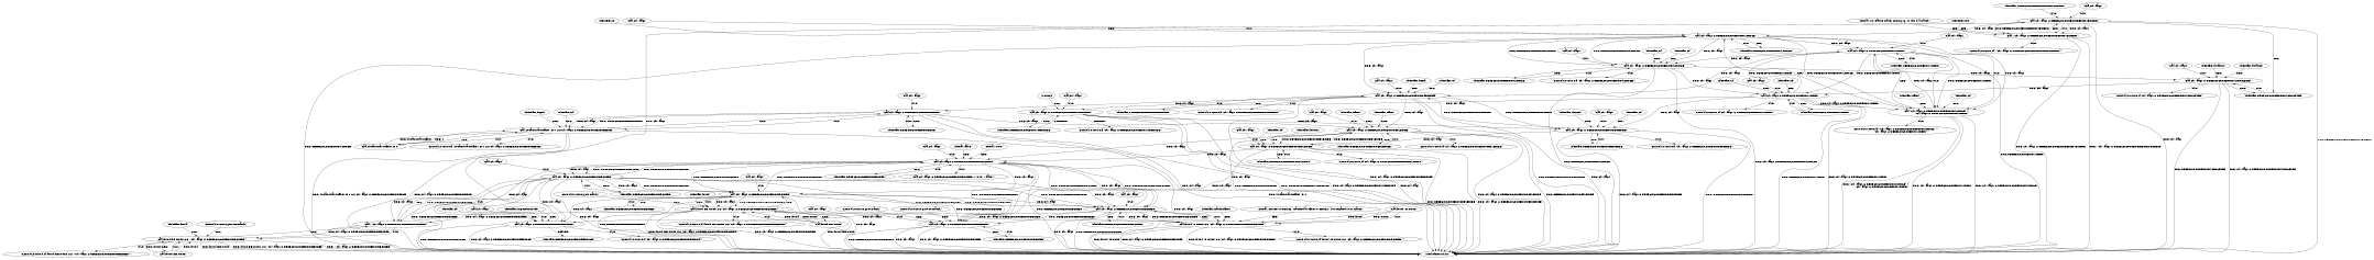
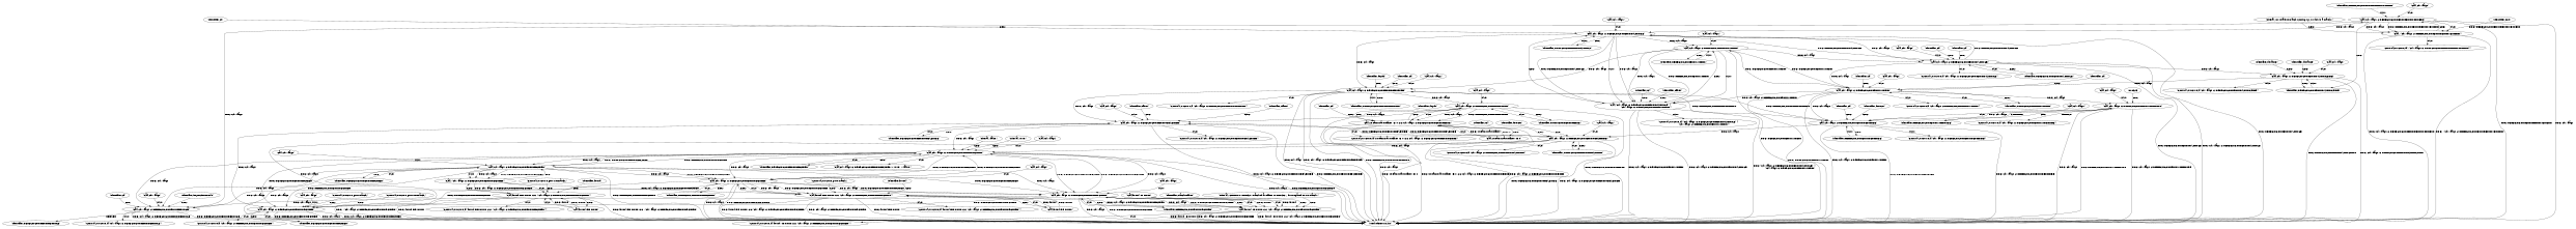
  digraph {
    fontname="DejaVu Serif"
    node [fontname="DejaVu Serif"]
    edge [fontname="DejaVu Serif"]
    n1 [label="(Call,cd->flags & DETECT_CONTENT_RELATIVE_NEXT)"]
    n2 [label="(Call,cd->flags & DETECT_CONTENT_DISTANCE)"]
    n3 [label="(Call,!(cd->flags & DETECT_CONTENT_RELATIVE_NEXT))"]
    n4 [label="(MethodReturn,int)"]
    n5 [label="(Identifier,DETECT_CONTENT_DISTANCE_BE)"]
    n6 [label="(Call,cd->flags & DETECT_CONTENT_DEPTH_BE)"]
    n7 [label="(Call,cd->flags & DETECT_CONTENT_WITHIN)"]
    n8 [label="(Call,cd->flags & DETECT_CONTENT_DISTANCE)"]
    n9 [label="(Call,(cd->flags & DETECT_CONTENT_DISTANCE) ||\n                (cd->flags & DETECT_CONTENT_WITHIN))"]
    n10 [label="(Identifier,DETECT_CONTENT_DISTANCE)"]
    n11 [label="(ControlStructure,if (!(cd->flags & DETECT_CONTENT_RELATIVE_NEXT)))"]
    n12 [label="(Identifier,DETECT_CONTENT_RELATIVE_NEXT)"]
    n13 [label="(Call,cd->flags & DETECT_CONTENT_REPLACE)"]
    n14 [label="(Identifier,DETECT_CONTENT_REPLACE)"]
    n15 [label="(ControlStructure,if (cd->flags & DETECT_CONTENT_REPLACE))"]
    n16 [label="(Call,cd->flags & DETECT_CONTENT_NEGATED)"]
    n17 [label="(Call,cd->flags & DETECT_CONTENT_NEGATED)"]
    n18 [label="(Call,cd->flags & DETECT_CONTENT_NEGATED)"]
    n19 [label="(Call,cd->flags & DETECT_CONTENT_NEGATED)"]
    n20 [label="(Call,cd->flags & DETECT_CONTENT_NEGATED)"]
    n21 [label="(Identifier,DETECT_CONTENT_NEGATED)"]
    n22 [label="(Call,cd->flags & DETECT_CONTENT_NEGATED ? \"true\" : \"false\")"]
    n23 [label="(Call,!(cd->flags & DETECT_CONTENT_NEGATED))"]
    n24 [label="(Identifier,DETECT_CONTENT_NEGATED)"]
    n25 [label="(Call,found != NULL && (cd->flags & DETECT_CONTENT_NEGATED))"]
    n26 [label="(Identifier,DETECT_CONTENT_NEGATED)"]
    n27 [label="(Call,found == NULL && (cd->flags & DETECT_CONTENT_NEGATED))"]
    n28 [label="(Identifier,DETECT_CONTENT_NEGATED)"]
+   n29 [label="(ControlStructure,if (cd->flags & DETECT_CONTENT_NEGATED))"]
    n30 [label="(Identifier,DETECT_CONTENT_NEGATED)"]
    n31 [label="(Call,cd->flags & DETECT_CONTENT_OFFSET_BE)"]
    n32 [label="(Call,cd->flags & DETECT_CONTENT_OFFSET_BE)"]
    n33 [label="(Identifier,DETECT_CONTENT_OFFSET_BE)"]
    n34 [label="(ControlStructure,if (cd->flags & DETECT_CONTENT_OFFSET_BE))"]
    n35 [label="(Identifier,DETECT_CONTENT_OFFSET_BE)"]
    n36 [label="(ControlStructure,if (cd->flags & DETECT_CONTENT_OFFSET_BE))"]
    n37 [label="(Call,cd->flags & DETECT_CONTENT_DEPTH)"]
    n38 [label="(Call,stream_start_offset != 0 && cd->flags & DETECT_CONTENT_DEPTH)"]
-   n39 [label="(Identifier,DETECT_CONTENT_DEPTH)"]
+   n39 [label="(Identifier,NULL_CONTENT_DEPTH)"]
    n40 [label="(ControlStructure,if (stream_start_offset != 0 && cd->flags & DETECT_CONTENT_DEPTH))"]
    n41 [label="(Call,stream_start_offset != 0)"]
    n42 [label="(Call,cd->flags & DETECT_CONTENT_DEPTH_BE)"]
    n43 [label="(Identifier,DETECT_CONTENT_DEPTH_BE)"]
    n44 [label="(ControlStructure,if (cd->flags & DETECT_CONTENT_DEPTH_BE))"]
    n45 [label="(ControlStructure,if (cd->flags & DETECT_CONTENT_DEPTH_BE))"]
    n46 [label="(Identifier,DETECT_CONTENT_DEPTH_BE)"]
    n47 [label="(Call,cd->flags & DETECT_CONTENT_WITHIN)"]
    n48 [label="(Identifier,DETECT_CONTENT_WITHIN)"]
    n49 [label="(Call,cd->flags & DETECT_CONTENT_DISTANCE_BE)"]
    n50 [label="(ControlStructure,if (cd->flags & DETECT_CONTENT_DISTANCE))"]
    n51 [label="(Identifier,DETECT_CONTENT_DISTANCE)"]
    n52 [label="(Call,cd->flags & DETECT_CONTENT_WITHIN_BE)"]
    n53 [label="(ControlStructure,if (cd->flags & DETECT_CONTENT_WITHIN))"]
    n54 [label="(Identifier,DETECT_CONTENT_WITHIN)"]
    n55 [label="(ControlStructure,if ((cd->flags & DETECT_CONTENT_DISTANCE) ||\n                (cd->flags & DETECT_CONTENT_WITHIN)))"]
    n56 [label="(ControlStructure,if (cd->flags & DETECT_CONTENT_DISTANCE_BE))"]
    n57 [label="(ControlStructure,if (cd->flags & DETECT_CONTENT_WITHIN_BE))"]
    n58 [label="(Identifier,DETECT_CONTENT_WITHIN_BE)"]
    n59 [label="(Call,found == NULL && !(cd->flags & DETECT_CONTENT_NEGATED))"]
    n60 [label="(ControlStructure,if (found != NULL && (cd->flags & DETECT_CONTENT_NEGATED)))"]
    n61 [label="(ControlStructure,if (found == NULL && (cd->flags & DETECT_CONTENT_NEGATED)))"]
    n62 [label="(Call,found == NULL)"]
    n63 [label="(ControlStructure,if (found == NULL && !(cd->flags & DETECT_CONTENT_NEGATED)))"]
    n64 [label="(Call,found == NULL)"]
    n65 [label="(Call,found != NULL)"]
    n66 [label="(Call,cd->flags)"]
    n67 [label="(Identifier,cd)"]
    n68 [label="(Call,cd->flags)"]
    n69 [label="(Identifier,depth)"]
    n70 [label="(Identifier,found)"]
    n71 [label="(Call,cd->flags)"]
    n72 [label="(Literal,\"no relative match coming up, so this is a match\")"]
    n73 [label="(Identifier,distance)"]
    n74 [label="(Call,cd->flags)"]
    n75 [label="(Identifier,det_ctx)"]
    n76 [label="(Call,cd->flags)"]
    n77 [label="(Call,cd->flags)"]
    n78 [label="(Identifier,inspection_mode)"]
    n79 [label="(Identifier,depth)"]
    n80 [label="(ControlStructure,goto match;)"]
    n81 [label="(Call,cd->flags)"]
    n82 [label="(Identifier,cd)"]
    n83 [label="(Identifier,cd)"]
    n84 [label="(Identifier,found)"]
    n85 [label="(Call,cd->flags)"]
    n86 [label="(Call,cd->flags)"]
    n87 [label="(Call,cd->flags)"]
    n88 [label="(Call,cd->flags)"]
    n89 [label="(Call,cd->flags)"]
    n90 [label="(Identifier,match_offset)"]
    n91 [label="(Identifier,distance)"]
    n92 [label="(Identifier,cd)"]
    n93 [label="(Identifier,smd)"]
    n94 [label="(Identifier,offset)"]
    n95 [label="(Literal,\"false\")"]
    n96 [label="(Call,cd->flags)"]
    n97 [label="(Literal,\"content %\"PRIu32\" matched at offset %\"PRIu32\", but negated so no match\")"]
    n98 [label="(ControlStructure,goto no_match;)"]
    n99 [label="(Identifier,offset)"]
    n100 [label="(Literal,\"true\")"]
    n101 [label="(Call,cd->flags)"]
    n102 [label="(Identifier,cd)"]
    n103 [label="(Identifier,cd)"]
    n104 [label="(Identifier,cd)"]
    n105 [label="(Identifier,offset)"]
    n106 [label="(Identifier,cd)"]
    n107 [label="(Identifier,det_ctx)"]
    n108 [label="(ControlStructure,goto no_match;)"]
    n109 [label="(ControlStructure,goto match;)"]
    n110 [label="(Identifier,cd)"]
    n111 [label="(Call,cd->flags)"]
    n112 [label="(Call,cd->flags)"]
    n113 [label="(Call,cd->flags)"]
    n114 [label="(Identifier,cd)"]
    n115 [label="(Identifier,cd)"]
    n116 [label="(Call,cd->flags)"]
    1000323
    n1 -> n2 [label="DDG: cd->flags"]
    n1 -> n3 [label="AST: "]
    n1 -> n3 [label="DDG: cd->flags"]
    n1 -> n3 [label="DDG: DETECT_CONTENT_RELATIVE_NEXT"]
    n1 -> n4 [label="DDG: DETECT_CONTENT_RELATIVE_NEXT"]
    n1 -> n4 [label="DDG: cd->flags"]
    n1 -> n5 [label="CFG: "]
    n2 -> n4 [label="DDG: DETECT_CONTENT_DISTANCE"]
    n2 -> n6 [label="DDG: cd->flags"]
    n2 -> n7 [label="DDG: cd->flags"]
    n2 -> n8 [label="DDG: cd->flags"]
    n2 -> n8 [label="DDG: DETECT_CONTENT_DISTANCE"]
    n2 -> n9 [label="AST: "]
    n2 -> n9 [label="DDG: cd->flags"]
    n2 -> n9 [label="DDG: DETECT_CONTENT_DISTANCE"]
    n2 -> n10 [label="CFG: "]
    n3 -> n1 [label="CFG: "]
    n3 -> n4 [label="DDG: !(cd->flags & DETECT_CONTENT_RELATIVE_NEXT)"]
    n3 -> n4 [label="DDG: cd->flags & DETECT_CONTENT_RELATIVE_NEXT"]
    n3 -> n11 [label="AST: "]
    n5 -> n49 [label="AST: "]
    n6 -> n4 [label="DDG: cd->flags & DETECT_CONTENT_DEPTH_BE"]
    n6 -> n4 [label="DDG: DETECT_CONTENT_DEPTH_BE"]
    n6 -> n4 [label="DDG: cd->flags"]
    n6 -> n31 [label="DDG: cd->flags"]
    n6 -> n37 [label="DDG: cd->flags"]
    n6 -> n42 [label="DDG: DETECT_CONTENT_DEPTH_BE"]
    n6 -> n43 [label="CFG: "]
    n6 -> n44 [label="AST: "]
    n7 -> n4 [label="DDG: DETECT_CONTENT_WITHIN"]
    n7 -> n6 [label="DDG: cd->flags"]
    n7 -> n8 [label="DDG: cd->flags"]
    n7 -> n9 [label="AST: "]
    n7 -> n9 [label="DDG: cd->flags"]
    n7 -> n9 [label="DDG: DETECT_CONTENT_WITHIN"]
    n7 -> n47 [label="DDG: DETECT_CONTENT_WITHIN"]
    n7 -> n48 [label="CFG: "]
    n8 -> n2 [label="DDG: DETECT_CONTENT_DISTANCE"]
    n8 -> n4 [label="DDG: cd->flags & DETECT_CONTENT_DISTANCE"]
    n8 -> n4 [label="DDG: DETECT_CONTENT_DISTANCE"]
    n8 -> n47 [label="DDG: cd->flags"]
    n8 -> n49 [label="DDG: cd->flags"]
    n8 -> n50 [label="AST: "]
    n8 -> n51 [label="CFG: "]
    n9 -> n2 [label="CFG: "]
    n9 -> n4 [label="DDG: cd->flags & DETECT_CONTENT_DISTANCE"]
    n9 -> n4 [label="DDG: (cd->flags & DETECT_CONTENT_DISTANCE) ||\n                (cd->flags & DETECT_CONTENT_WITHIN)"]
    n9 -> n4 [label="DDG: cd->flags & DETECT_CONTENT_WITHIN"]
    n9 -> n7 [label="CFG: "]
    n9 -> n55 [label="AST: "]
    n10 -> n2 [label="AST: "]
    n12 -> n1 [label="AST: "]
    n13 -> n1 [label="DDG: cd->flags"]
    n13 -> n4 [label="DDG: DETECT_CONTENT_REPLACE"]
    n13 -> n4 [label="DDG: cd->flags & DETECT_CONTENT_REPLACE"]
    n13 -> n14 [label="OFFSET: "]
    n13 -> n15 [label="AST: "]
    n16 -> n4 [label="DDG: cd->flags"]
    n16 -> n4 [label="DDG: DETECT_CONTENT_NEGATED"]
    n16 -> n13 [label="DDG: cd->flags"]
    n16 -> n17 [label="DDG: cd->flags"]
    n16 -> n17 [label="DDG: DETECT_CONTENT_NEGATED"]
    n16 -> n18 [label="DDG: cd->flags"]
    n16 -> n18 [label="DDG: DETECT_CONTENT_NEGATED"]
    n16 -> n19 [label="DDG: cd->flags"]
    n16 -> n19 [label="DDG: DETECT_CONTENT_NEGATED"]
    n16 -> n20 [label="DDG: DETECT_CONTENT_NEGATED"]
    n16 -> n21 [label="CFG: "]
    n16 -> n22 [label="AST: "]
    n17 -> n4 [label="DDG: DETECT_CONTENT_NEGATED"]
    n17 -> n4 [label="DDG: cd->flags"]
    n17 -> n13 [label="DDG: cd->flags"]
    n17 -> n16 [label="DDG: DETECT_CONTENT_NEGATED"]
    n17 -> n18 [label="DDG: cd->flags"]
    n17 -> n18 [label="DDG: DETECT_CONTENT_NEGATED"]
    n17 -> n19 [label="DDG: cd->flags"]
    n17 -> n19 [label="DDG: DETECT_CONTENT_NEGATED"]
    n17 -> n20 [label="DDG: DETECT_CONTENT_NEGATED"]
    n17 -> n23 [label="AST: "]
    n17 -> n23 [label="DDG: cd->flags"]
    n17 -> n23 [label="DDG: DETECT_CONTENT_NEGATED"]
    n17 -> n24 [label="CFG: "]
    n18 -> n4 [label="DDG: cd->flags"]
    n18 -> n4 [label="DDG: DETECT_CONTENT_NEGATED"]
    n18 -> n13 [label="DDG: cd->flags"]
    n18 -> n16 [label="DDG: DETECT_CONTENT_NEGATED"]
    n18 -> n20 [label="DDG: DETECT_CONTENT_NEGATED"]
    n18 -> n25 [label="AST: "]
    n18 -> n25 [label="DDG: cd->flags"]
    n18 -> n25 [label="DDG: DETECT_CONTENT_NEGATED"]
    n18 -> n26 [label="CFG: "]
    n19 -> n4 [label="DDG: cd->flags"]
    n19 -> n4 [label="DDG: DETECT_CONTENT_NEGATED"]
    n19 -> n13 [label="DDG: cd->flags"]
    n19 -> n16 [label="DDG: DETECT_CONTENT_NEGATED"]
    n19 -> n18 [label="DDG: cd->flags"]
    n19 -> n18 [label="DDG: DETECT_CONTENT_NEGATED"]
    n19 -> n20 [label="DDG: DETECT_CONTENT_NEGATED"]
    n19 -> n27 [label="AST: "]
    n19 -> n27 [label="DDG: cd->flags"]
    n19 -> n27 [label="DDG: DETECT_CONTENT_NEGATED"]
    n19 -> n28 [label="CFG: "]
    n20 -> n4 [label="DDG: cd->flags"]
    n20 -> n4 [label="DDG: cd->flags & DETECT_CONTENT_NEGATED"]
    n20 -> n4 [label="DDG: DETECT_CONTENT_NEGATED"]
+   n20 -> n29 [label="AST: "]
    n20 -> n30 [label="CFG: "]
    n21 -> n16 [label="AST: "]
    n23 -> n17 [label="CFG: "]
-   n27 -> n23 [label="DDG: cd->flags & DETECT_CONTENT_NEGATED"]
+   n23 -> n27 [label="DDG: cd->flags & DETECT_CONTENT_NEGATED"]
    n23 -> n59 [label="AST: "]
    n23 -> n59 [label="DDG: cd->flags & DETECT_CONTENT_NEGATED"]
    n24 -> n17 [label="AST: "]
    n25 -> n4 [label="DDG: cd->flags & DETECT_CONTENT_NEGATED"]
    n25 -> n4 [label="DDG: found != NULL && (cd->flags & DETECT_CONTENT_NEGATED)"]
    n25 -> n4 [label="DDG: found != NULL"]
    n25 -> n18 [label="CFG: "]
    n25 -> n60 [label="AST: "]
    n26 -> n18 [label="AST: "]
    n27 -> n4 [label="DDG: found == NULL"]
    n27 -> n4 [label="DDG: found == NULL && (cd->flags & DETECT_CONTENT_NEGATED)"]
    n27 -> n4 [label="DDG: cd->flags & DETECT_CONTENT_NEGATED"]
    n27 -> n19 [label="CFG: "]
    n27 -> n25 [label="DDG: cd->flags & DETECT_CONTENT_NEGATED"]
    n27 -> n61 [label="AST: "]
    n27 -> n62 [label="CFG: "]
    n28 -> n19 [label="AST: "]
    n30 -> n20 [label="AST: "]
    n31 -> n4 [label="DDG: cd->flags & DETECT_CONTENT_OFFSET_BE"]
    n31 -> n4 [label="DDG: DETECT_CONTENT_OFFSET_BE"]
    n31 -> n16 [label="DDG: cd->flags"]
    n31 -> n20 [label="DDG: cd->flags"]
    n31 -> n32 [label="DDG: DETECT_CONTENT_OFFSET_BE"]
    n31 -> n33 [label="CFG: "]
    n31 -> n34 [label="AST: "]
    n32 -> n4 [label="DDG: cd->flags & DETECT_CONTENT_OFFSET_BE"]
    n32 -> n4 [label="DDG: DETECT_CONTENT_OFFSET_BE"]
    n32 -> n16 [label="DDG: cd->flags"]
    n32 -> n20 [label="DDG: cd->flags"]
    n32 -> n31 [label="DDG: DETECT_CONTENT_OFFSET_BE"]
    n32 -> n35 [label="CFG: "]
    n32 -> n36 [label="AST: "]
    n33 -> n31 [label="AST: "]
    n35 -> n32 [label="AST: "]
    n37 -> n4 [label="DDG: cd->flags"]
    n37 -> n4 [label="DDG: DETECT_CONTENT_DEPTH"]
    n37 -> n31 [label="DDG: cd->flags"]
    n37 -> n38 [label="AST: "]
    n37 -> n38 [label="DDG: cd->flags"]
    n37 -> n38 [label="DDG: DETECT_CONTENT_DEPTH"]
    n37 -> n39 [label="CFG: "]
    n38 -> n4 [label="DDG: stream_start_offset != 0"]
    n38 -> n4 [label="DDG: stream_start_offset != 0 && cd->flags & DETECT_CONTENT_DEPTH"]
    n38 -> n4 [label="DDG: cd->flags & DETECT_CONTENT_DEPTH"]
    n38 -> n37 [label="CFG: "]
    n38 -> n40 [label="AST: "]
    n38 -> n41 [label="CFG: "]
    n39 -> n37 [label="AST: "]
    n41 -> n38 [label="AST: "]
    n41 -> n38 [label="DDG: stream_start_offset"]
    n41 -> n38 [label="DDG: 0"]
    n42 -> n4 [label="DDG: cd->flags & DETECT_CONTENT_DEPTH_BE"]
    n42 -> n4 [label="DDG: DETECT_CONTENT_DEPTH_BE"]
    n42 -> n6 [label="DDG: DETECT_CONTENT_DEPTH_BE"]
    n42 -> n32 [label="DDG: cd->flags"]
    n42 -> n45 [label="AST: "]
    n42 -> n46 [label="CFG: "]
    n43 -> n6 [label="AST: "]
    n46 -> n42 [label="AST: "]
    n47 -> n4 [label="DDG: DETECT_CONTENT_WITHIN"]
    n47 -> n4 [label="DDG: cd->flags & DETECT_CONTENT_WITHIN"]
    n47 -> n7 [label="DDG: DETECT_CONTENT_WITHIN"]
    n47 -> n9 [label="DDG: cd->flags & DETECT_CONTENT_WITHIN"]
    n47 -> n42 [label="DDG: cd->flags"]
    n47 -> n52 [label="DDG: cd->flags"]
    n47 -> n53 [label="AST: "]
    n47 -> n54 [label="CFG: "]
    n48 -> n7 [label="AST: "]
    n49 -> n4 [label="DDG: cd->flags & DETECT_CONTENT_DISTANCE_BE"]
    n49 -> n4 [label="DDG: DETECT_CONTENT_DISTANCE_BE"]
    n49 -> n5 [label="CFG: "]
    n49 -> n47 [label="DDG: cd->flags"]
    n49 -> n56 [label="AST: "]
    n51 -> n8 [label="AST: "]
    n52 -> n4 [label="DDG: cd->flags"]
    n52 -> n4 [label="DDG: DETECT_CONTENT_WITHIN_BE"]
    n52 -> n4 [label="DDG: cd->flags & DETECT_CONTENT_WITHIN_BE"]
    n52 -> n42 [label="DDG: cd->flags"]
    n52 -> n57 [label="DETECT: "]
    n52 -> n58 [label="CFG: "]
    n54 -> n47 [label="AST: "]
    n58 -> n52 [label="CONTENT: "]
    n59 -> n4 [label="DDG: found == NULL"]
    n59 -> n4 [label="DDG: found == NULL && !(cd->flags & DETECT_CONTENT_NEGATED)"]
    n59 -> n4 [label="DDG: !(cd->flags & DETECT_CONTENT_NEGATED)"]
    n59 -> n23 [label="CFG: "]
    n59 -> n63 [label="AST: "]
    n59 -> n64 [label="CFG: "]
    n62 -> n27 [label="AST: "]
    n62 -> n27 [label="DDG: found"]
    n62 -> n27 [label="DDG: NULL"]
    n64 -> n59 [label="AST: "]
    n64 -> n59 [label="DDG: found"]
    n64 -> n59 [label="DDG: NULL"]
    n65 -> n25 [label="AST: "]
    n65 -> n25 [label="DDG: found"]
    n65 -> n25 [label="DDG: NULL"]
    n66 -> n42 [label="AST: "]
    n67 -> n8 [label="CFG: "]
    n68 -> n31 [label="AST: "]
    n69 -> n6 [label="CFG: "]
    n70 -> n27 [label="CFG: "]
    n71 -> n1 [label="AST: "]
    n72 -> n3 [label="CFG: "]
    n73 -> n49 [label="CFG: "]
    n74 -> n20 [label="AST: "]
    n75 -> n32 [label="CFG: "]
    n76 -> n18 [label="AST: "]
    n77 -> n52 [label="AST: "]
    n78 -> n13 [label="CFG: "]
    n79 -> n38 [label="CFG: "]
    n80 -> n20 [label="CFG: "]
    n81 -> n2 [label="AST: "]
    n82 -> n8 [label="CFG: "]
    n83 -> n2 [label="CFG: "]
    n84 -> n59 [label="CFG: "]
    n85 -> n47 [label="AST: "]
    n86 -> n37 [label="AST: "]
    n87 -> n32 [label="AST: "]
    n88 -> n7 [label="AST: "]
    n89 -> n17 [label="AST: "]
    n90 -> n25 [label="CFG: "]
    n91 -> n49 [label="CFG: "]
    n92 -> n47 [label="CFG: "]
-   n93 -> n3 [label="CFG: "]
+   n93 -> n3 [label="DDG: DETECT_CONTENT_RELATIVE_NEXT"]
    n94 -> n9 [label="CFG: "]
    n95 -> n16 [label="CFG: "]
    n96 -> n13 [label="AST: "]
    n97 -> n25 [label="CFG: "]
    n98 -> n20 [label="CFG: "]
    n99 -> n31 [label="CFG: "]
    n100 -> n16 [label="CFG: "]
    n101 -> n8 [label="AST: "]
    n102 -> n42 [label="CFG: "]
    n103 -> n9 [label="CFG: "]
    n104 -> n38 [label="CFG: "]
    n105 -> n31 [label="CFG: "]
    n106 -> n32 [label="CFG: "]
    n107 -> n42 [label="CFG: "]
    n108 -> n59 [label="CFG: "]
    n109 -> n27 [label="CFG: "]
    n110 -> n6 [label="CFG: "]
    n111 -> n6 [label="AST: "]
    n112 -> n49 [label="AST: "]
    n113 -> n19 [label="AST: "]
    n114 -> n47 [label="CFG: "]
    n115 -> n13 [label="CFG: "]
    n116 -> n16 [label="AST: "]
    1000323 -> n52 [label="CFG: "]
  }
